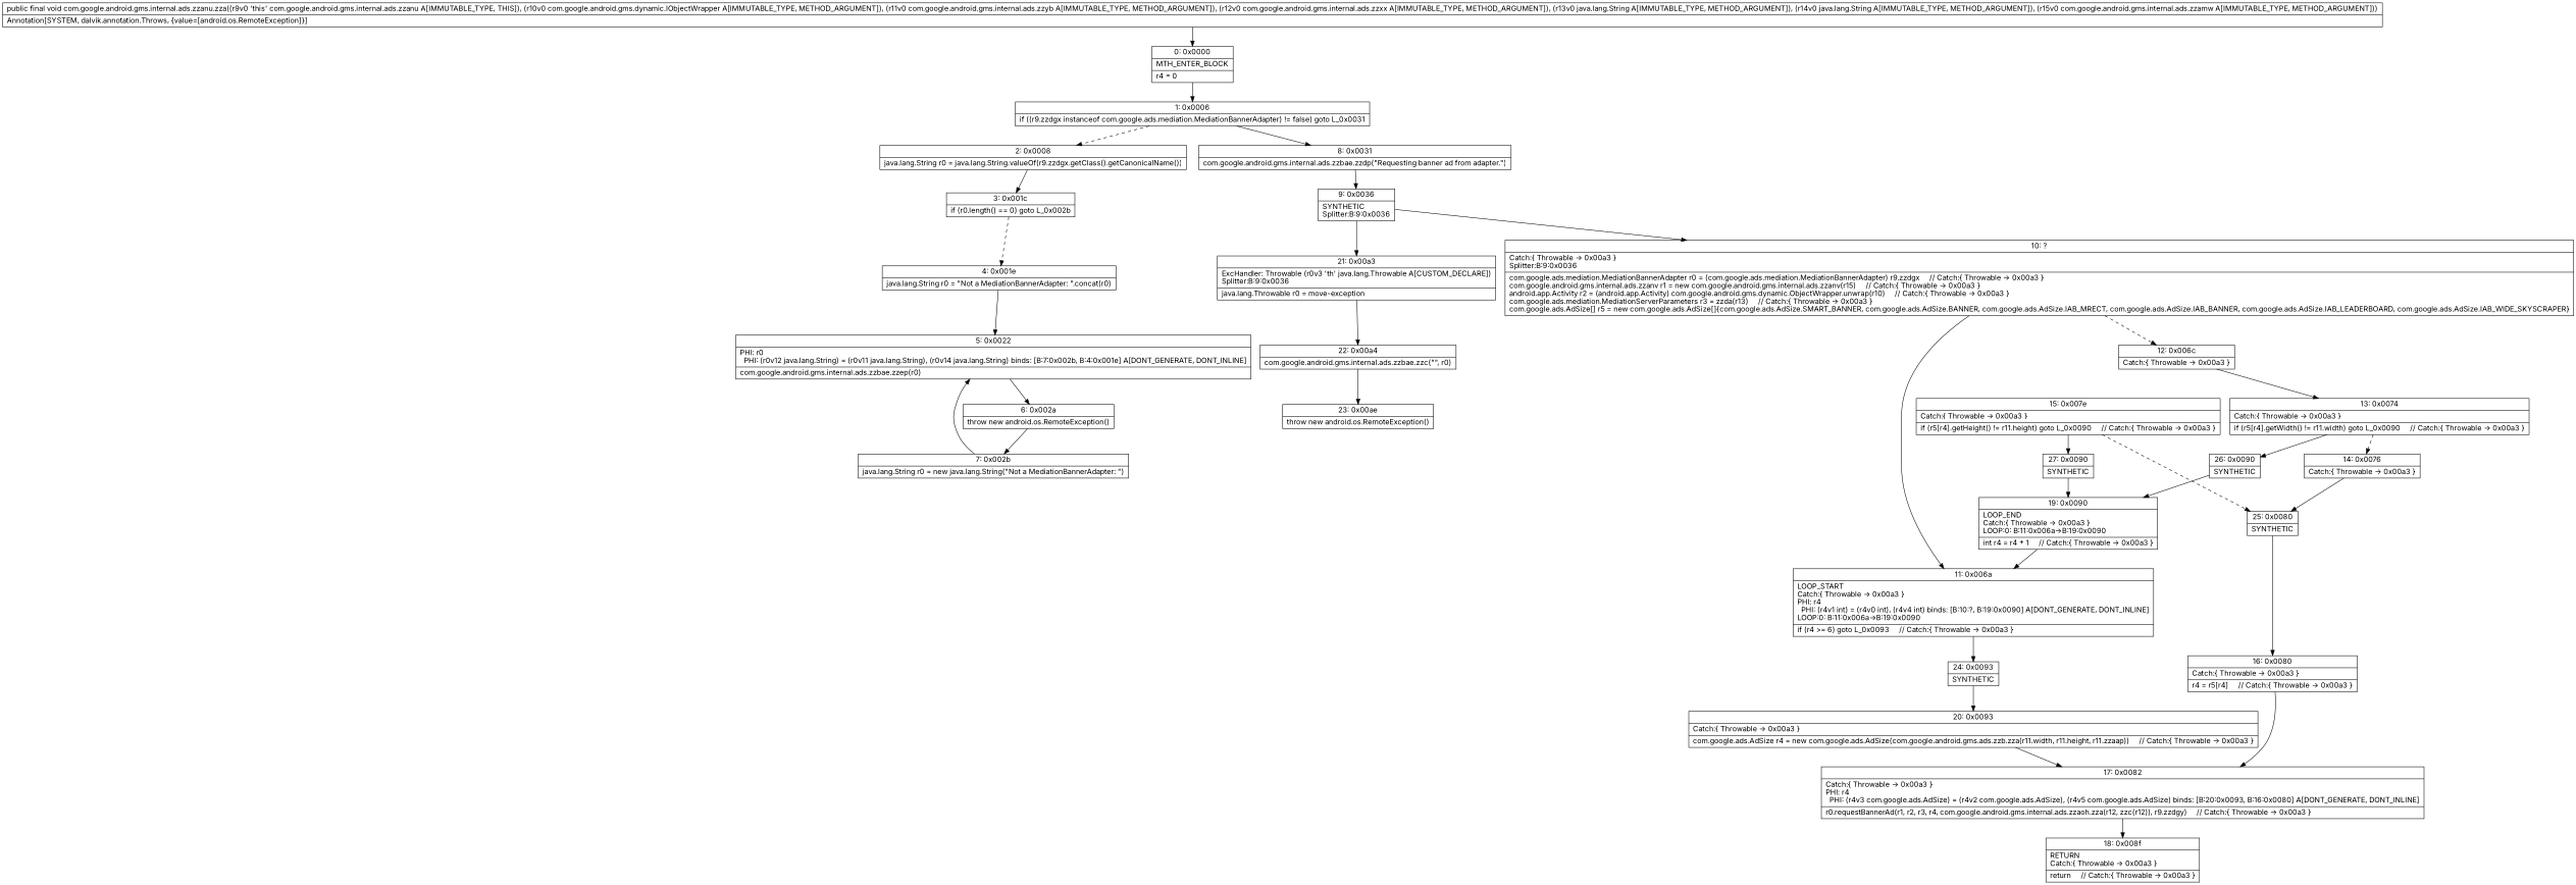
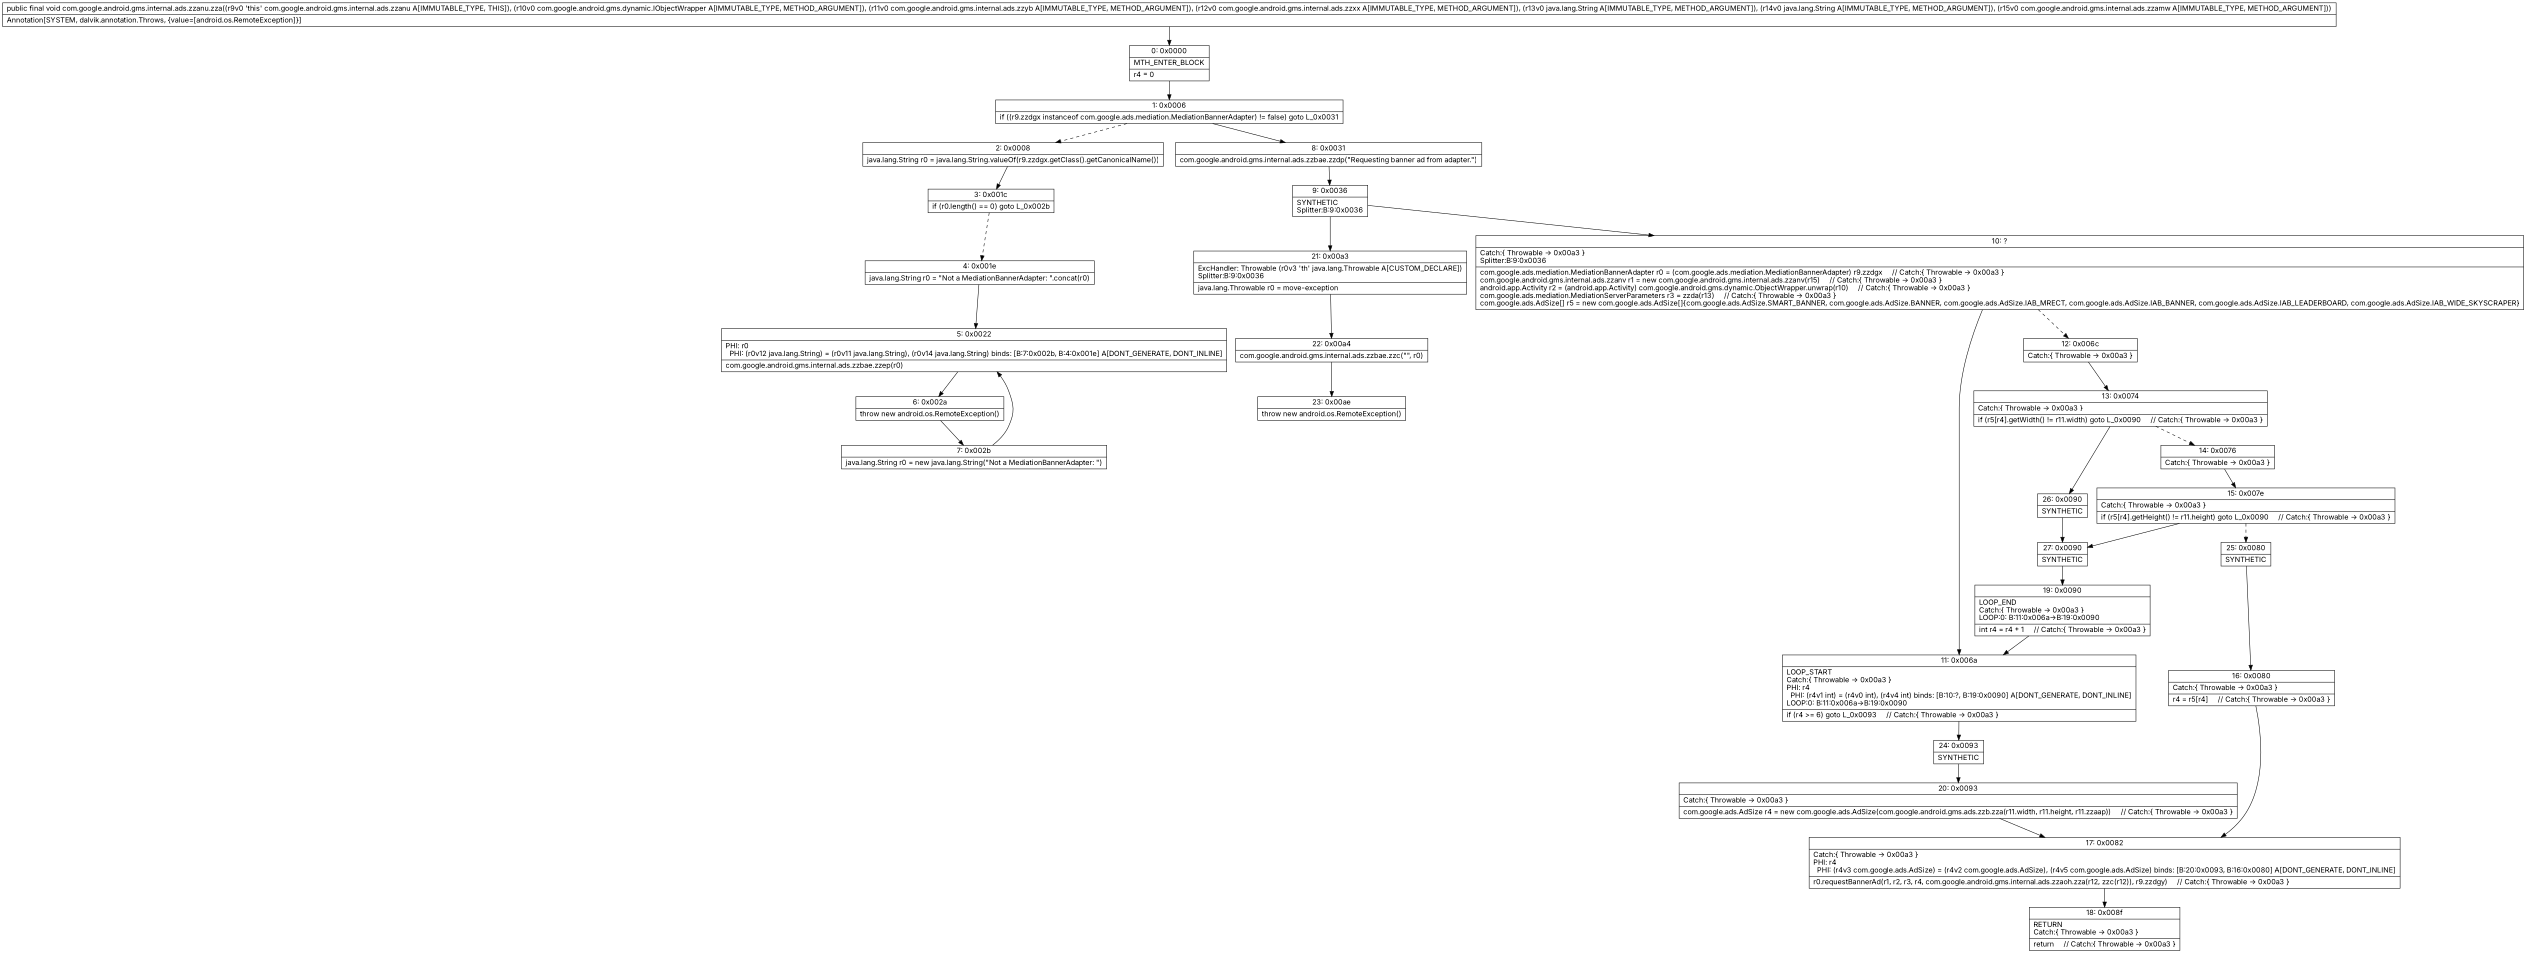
  digraph {
    fontname=Inter
    node [fontname=Inter shape=record]
    edge [fontname=Inter]
    n1 [label="{0\:\ 0x0000|MTH_ENTER_BLOCK\l|r4 = 0\l}"]
    n2 [label="{1\:\ 0x0006|if ((r9.zzdgx instanceof com.google.ads.mediation.MediationBannerAdapter) != false) goto L_0x0031\l}"]
    n3 [label="{2\:\ 0x0008|java.lang.String r0 = java.lang.String.valueOf(r9.zzdgx.getClass().getCanonicalName())\l}"]
    n4 [label="{8\:\ 0x0031|com.google.android.gms.internal.ads.zzbae.zzdp(\"Requesting banner ad from adapter.\")\l}"]
    n5 [label="{3\:\ 0x001c|if (r0.length() == 0) goto L_0x002b\l}"]
    n6 [label="{9\:\ 0x0036|SYNTHETIC\lSplitter:B:9:0x0036\l}"]
    n7 [label="{4\:\ 0x001e|java.lang.String r0 = \"Not a MediationBannerAdapter: \".concat(r0)\l}"]
    n8 [label="{5\:\ 0x0022|PHI: r0 \l  PHI: (r0v12 java.lang.String) = (r0v11 java.lang.String), (r0v14 java.lang.String) binds: [B:7:0x002b, B:4:0x001e] A[DONT_GENERATE, DONT_INLINE]\l|com.google.android.gms.internal.ads.zzbae.zzep(r0)\l}"]
    n9 [label="{7\:\ 0x002b|java.lang.String r0 = new java.lang.String(\"Not a MediationBannerAdapter: \")\l}"]
    n10 [label="{6\:\ 0x002a|throw new android.os.RemoteException()\l}"]
    n11 [label="{10\:\ ?|Catch:\{ Throwable \-\> 0x00a3 \}\lSplitter:B:9:0x0036\l|com.google.ads.mediation.MediationBannerAdapter r0 = (com.google.ads.mediation.MediationBannerAdapter) r9.zzdgx     \/\/ Catch:\{ Throwable \-\> 0x00a3 \}\lcom.google.android.gms.internal.ads.zzanv r1 = new com.google.android.gms.internal.ads.zzanv(r15)     \/\/ Catch:\{ Throwable \-\> 0x00a3 \}\landroid.app.Activity r2 = (android.app.Activity) com.google.android.gms.dynamic.ObjectWrapper.unwrap(r10)     \/\/ Catch:\{ Throwable \-\> 0x00a3 \}\lcom.google.ads.mediation.MediationServerParameters r3 = zzda(r13)     \/\/ Catch:\{ Throwable \-\> 0x00a3 \}\lcom.google.ads.AdSize[] r5 = new com.google.ads.AdSize[]\{com.google.ads.AdSize.SMART_BANNER, com.google.ads.AdSize.BANNER, com.google.ads.AdSize.IAB_MRECT, com.google.ads.AdSize.IAB_BANNER, com.google.ads.AdSize.IAB_LEADERBOARD, com.google.ads.AdSize.IAB_WIDE_SKYSCRAPER\}\l}"]
    n12 [label="{21\:\ 0x00a3|ExcHandler: Throwable (r0v3 'th' java.lang.Throwable A[CUSTOM_DECLARE])\lSplitter:B:9:0x0036\l|java.lang.Throwable r0 = move\-exception\l}"]
    n13 [label="{11\:\ 0x006a|LOOP_START\lCatch:\{ Throwable \-\> 0x00a3 \}\lPHI: r4 \l  PHI: (r4v1 int) = (r4v0 int), (r4v4 int) binds: [B:10:?, B:19:0x0090] A[DONT_GENERATE, DONT_INLINE]\lLOOP:0: B:11:0x006a\-\>B:19:0x0090\l|if (r4 \>= 6) goto L_0x0093     \/\/ Catch:\{ Throwable \-\> 0x00a3 \}\l}"]
    n14 [label="{12\:\ 0x006c|Catch:\{ Throwable \-\> 0x00a3 \}\l}"]
    n15 [label="{22\:\ 0x00a4|com.google.android.gms.internal.ads.zzbae.zzc(\"\", r0)\l}"]
    n16 [label="{24\:\ 0x0093|SYNTHETIC\l}"]
    n17 [label="{13\:\ 0x0074|Catch:\{ Throwable \-\> 0x00a3 \}\l|if (r5[r4].getWidth() != r11.width) goto L_0x0090     \/\/ Catch:\{ Throwable \-\> 0x00a3 \}\l}"]
    n18 [label="{20\:\ 0x0093|Catch:\{ Throwable \-\> 0x00a3 \}\l|com.google.ads.AdSize r4 = new com.google.ads.AdSize(com.google.android.gms.ads.zzb.zza(r11.width, r11.height, r11.zzaap))     \/\/ Catch:\{ Throwable \-\> 0x00a3 \}\l}"]
    n19 [label="{14\:\ 0x0076|Catch:\{ Throwable \-\> 0x00a3 \}\l}"]
    n20 [label="{26\:\ 0x0090|SYNTHETIC\l}"]
    n21 [label="{15\:\ 0x007e|Catch:\{ Throwable \-\> 0x00a3 \}\l|if (r5[r4].getHeight() != r11.height) goto L_0x0090     \/\/ Catch:\{ Throwable \-\> 0x00a3 \}\l}"]
    n22 [label="{19\:\ 0x0090|LOOP_END\lCatch:\{ Throwable \-\> 0x00a3 \}\lLOOP:0: B:11:0x006a\-\>B:19:0x0090\l|int r4 = r4 + 1     \/\/ Catch:\{ Throwable \-\> 0x00a3 \}\l}"]
    n23 [label="{25\:\ 0x0080|SYNTHETIC\l}"]
    n24 [label="{27\:\ 0x0090|SYNTHETIC\l}"]
    n25 [label="{16\:\ 0x0080|Catch:\{ Throwable \-\> 0x00a3 \}\l|r4 = r5[r4]     \/\/ Catch:\{ Throwable \-\> 0x00a3 \}\l}"]
    n26 [label="{17\:\ 0x0082|Catch:\{ Throwable \-\> 0x00a3 \}\lPHI: r4 \l  PHI: (r4v3 com.google.ads.AdSize) = (r4v2 com.google.ads.AdSize), (r4v5 com.google.ads.AdSize) binds: [B:20:0x0093, B:16:0x0080] A[DONT_GENERATE, DONT_INLINE]\l|r0.requestBannerAd(r1, r2, r3, r4, com.google.android.gms.internal.ads.zzaoh.zza(r12, zzc(r12)), r9.zzdgy)     \/\/ Catch:\{ Throwable \-\> 0x00a3 \}\l}"]
    n27 [label="{18\:\ 0x008f|RETURN\lCatch:\{ Throwable \-\> 0x00a3 \}\l|return     \/\/ Catch:\{ Throwable \-\> 0x00a3 \}\l}"]
    n28 [label="{23\:\ 0x00ae|throw new android.os.RemoteException()\l}"]
    n29 [label="{public final void com.google.android.gms.internal.ads.zzanu.zza((r9v0 'this' com.google.android.gms.internal.ads.zzanu A[IMMUTABLE_TYPE, THIS]), (r10v0 com.google.android.gms.dynamic.IObjectWrapper A[IMMUTABLE_TYPE, METHOD_ARGUMENT]), (r11v0 com.google.android.gms.internal.ads.zzyb A[IMMUTABLE_TYPE, METHOD_ARGUMENT]), (r12v0 com.google.android.gms.internal.ads.zzxx A[IMMUTABLE_TYPE, METHOD_ARGUMENT]), (r13v0 java.lang.String A[IMMUTABLE_TYPE, METHOD_ARGUMENT]), (r14v0 java.lang.String A[IMMUTABLE_TYPE, METHOD_ARGUMENT]), (r15v0 com.google.android.gms.internal.ads.zzamw A[IMMUTABLE_TYPE, METHOD_ARGUMENT]))  | Annotation[SYSTEM, dalvik.annotation.Throws, \{value=[android.os.RemoteException]\}]\l}"]
    n1 -> n2
    n2 -> n3 [style=dashed]
    n2 -> n4
    n3 -> n5
    n4 -> n6
    n5 -> n7 [style=dashed]
    n6 -> n11
    n6 -> n12
    n7 -> n8
    n8 -> n10
    n9 -> n8
    n10 -> n9
    n11 -> n13
    n11 -> n14 [style=dashed]
    n12 -> n15
    n13 -> n16
    n14 -> n17
    n15 -> n28
    n16 -> n18
    n17 -> n19 [style=dashed]
    n17 -> n20
    n18 -> n26
-   n19 -> n23
-   n20 -> n22
+   n19 -> n21
+   n20 -> n24
    n21 -> n23 [style=dashed]
    n21 -> n24
    n22 -> n13
    n23 -> n25
    n24 -> n22
    n25 -> n26
    n26 -> n27
    n29 -> n1
  }
